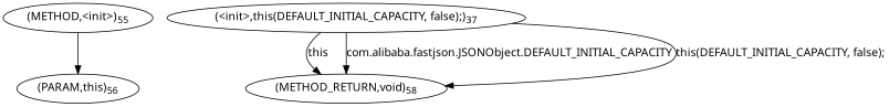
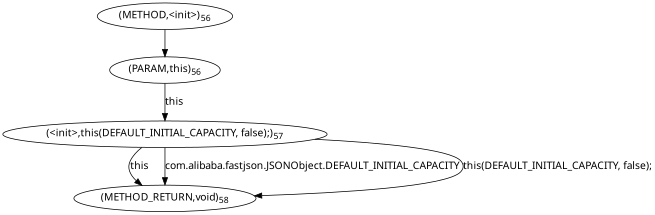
  digraph {
    fontname="Noto Sans"
    node [fontname="Noto Sans"]
    edge [fontname="Noto Sans"]
-   n1 [label=<(METHOD,&lt;init&gt;)<SUB>55</SUB>>]
+   n1 [label=<(METHOD,&lt;init&gt;)<SUB>56</SUB>>]
    n2 [label=<(PARAM,this)<SUB>56</SUB>>]
-   n3 [label=<(&lt;init&gt;,this(DEFAULT_INITIAL_CAPACITY, false);)<SUB>37</SUB>>]
+   n3 [label=<(&lt;init&gt;,this(DEFAULT_INITIAL_CAPACITY, false);)<SUB>57</SUB>>]
    n4 [label=<(METHOD_RETURN,void)<SUB>58</SUB>>]
    n1 -> n2
+   n2 -> n3 [label=this]
    n3 -> n4 [label=this]
    n3 -> n4 [label="com.alibaba.fastjson.JSONObject.DEFAULT_INITIAL_CAPACITY"]
    n3 -> n4 [label="this(DEFAULT_INITIAL_CAPACITY, false);"]
  }
